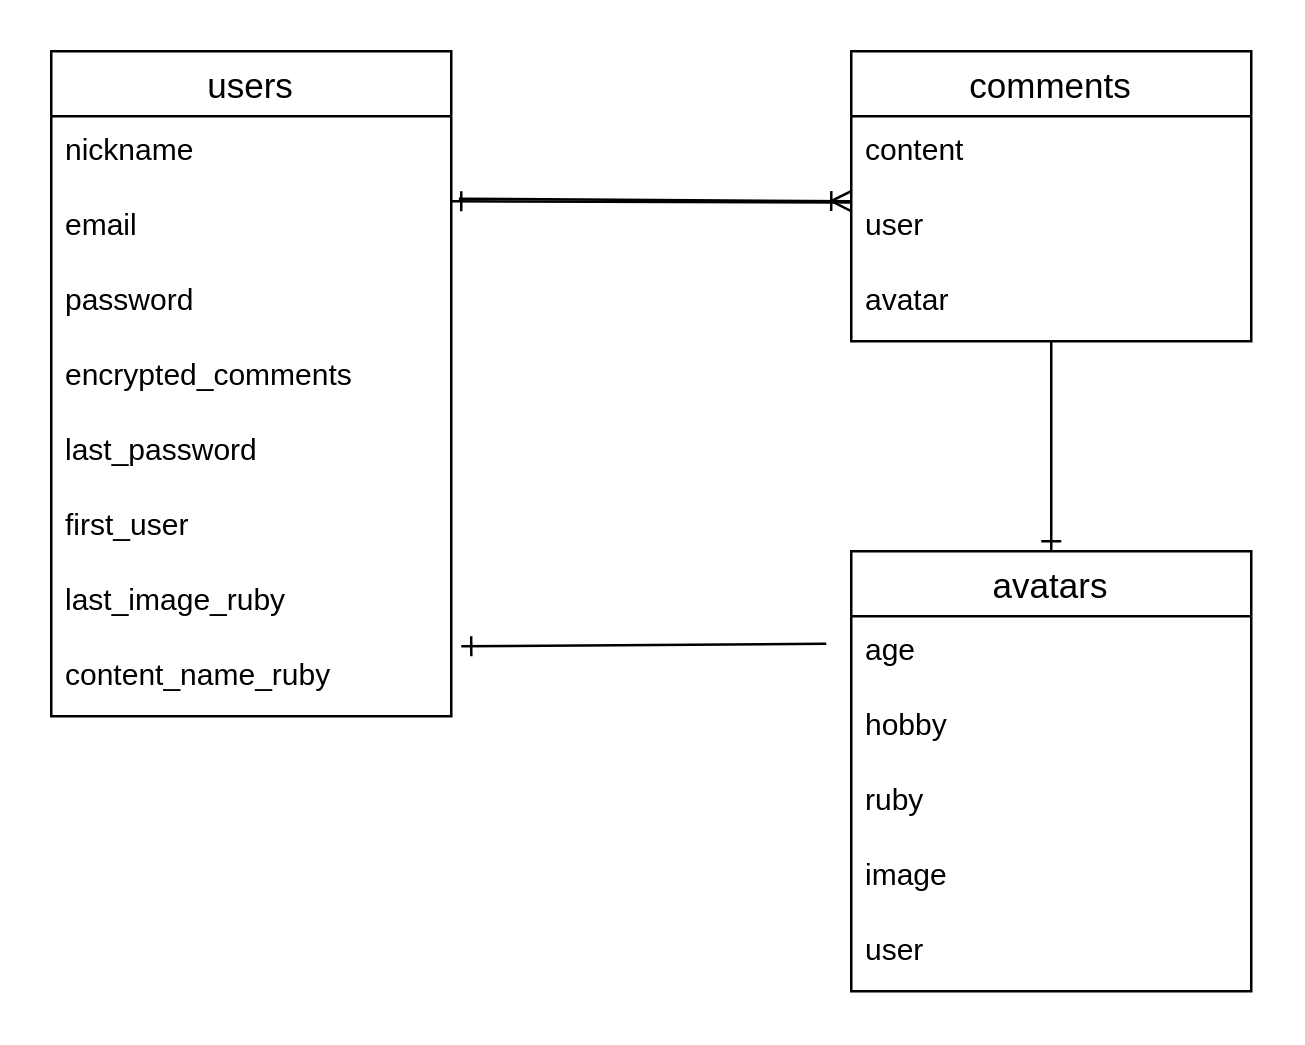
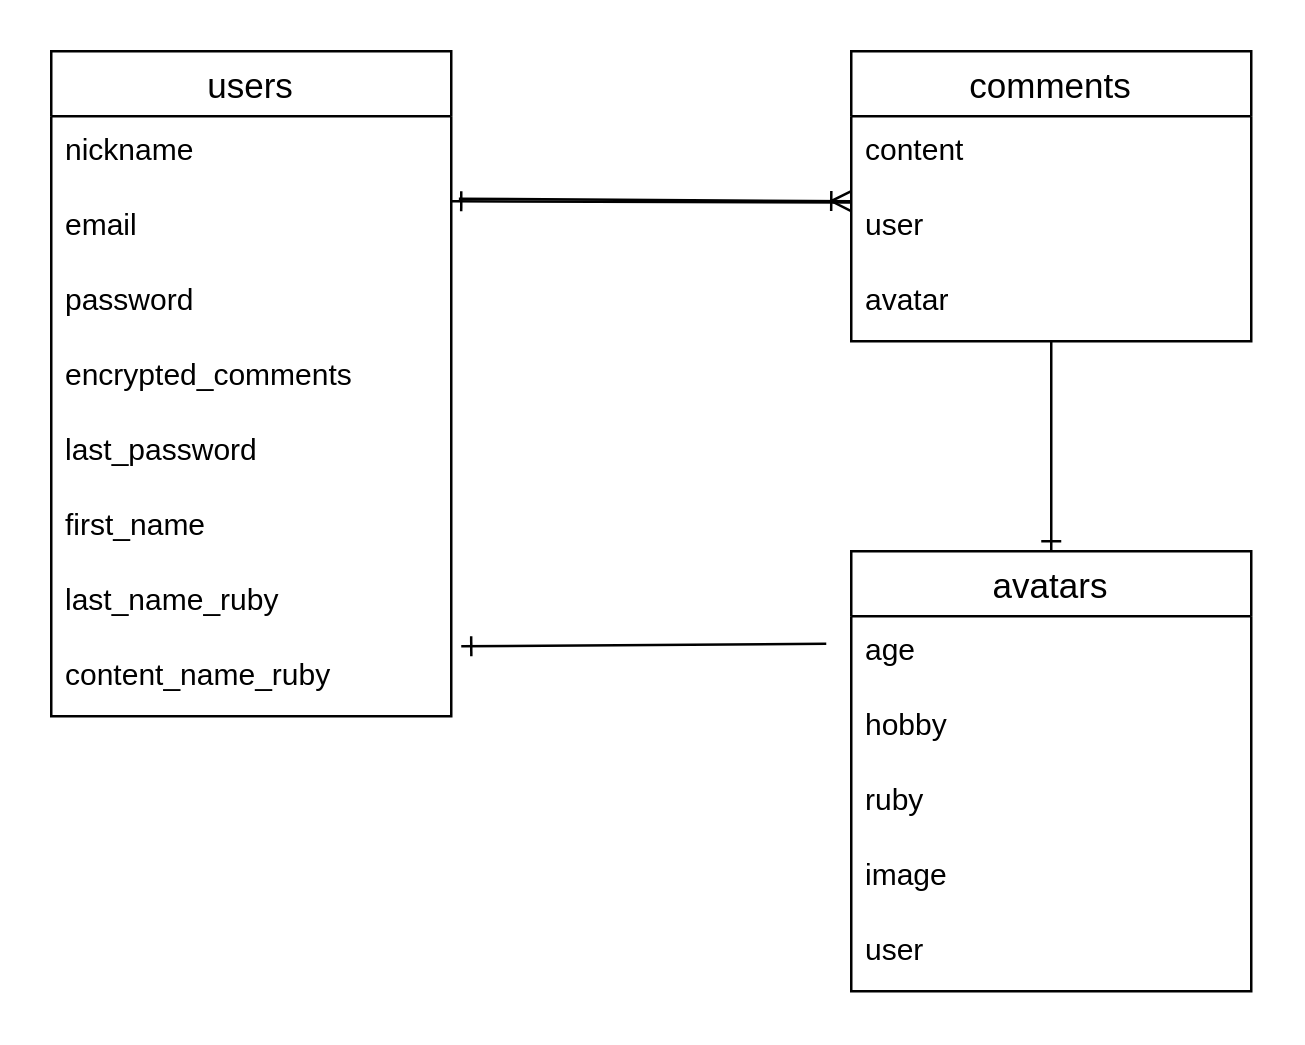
  <mxCell id="0" />
  <mxCell id="1" parent="0" />
  <mxCell id="2" style="edgeStyle=none;html=1;entryX=0;entryY=0.133;entryDx=0;entryDy=0;entryPerimeter=0;endArrow=ERoneToMany;endFill=0;exitX=1.019;exitY=0.1;exitDx=0;exitDy=0;exitPerimeter=0;" edge="1" parent="1" source="5" target="22"><mxGeometry relative="1" as="geometry" /></mxCell>
  <mxCell id="3" value="users" style="swimlane;fontStyle=0;childLayout=stackLayout;horizontal=1;startSize=26;horizontalStack=0;resizeParent=1;resizeParentMax=0;resizeLast=0;collapsible=1;marginBottom=0;align=center;fontSize=14;" vertex="1" parent="1"><mxGeometry x="20" y="20" width="160" height="266" as="geometry" /></mxCell>
  <mxCell id="4" value="nickname" style="text;strokeColor=none;fillColor=none;spacingLeft=4;spacingRight=4;overflow=hidden;rotatable=0;points=[[0,0.5],[1,0.5]];portConstraint=eastwest;fontSize=12;" vertex="1" parent="3"><mxGeometry y="26" width="160" height="30" as="geometry" /></mxCell>
  <mxCell id="5" value="email" style="text;strokeColor=none;fillColor=none;spacingLeft=4;spacingRight=4;overflow=hidden;rotatable=0;points=[[0,0.5],[1,0.5]];portConstraint=eastwest;fontSize=12;" vertex="1" parent="3"><mxGeometry y="56" width="160" height="30" as="geometry" /></mxCell>
  <mxCell id="6" value="password" style="text;strokeColor=none;fillColor=none;spacingLeft=4;spacingRight=4;overflow=hidden;rotatable=0;points=[[0,0.5],[1,0.5]];portConstraint=eastwest;fontSize=12;" vertex="1" parent="3"><mxGeometry y="86" width="160" height="30" as="geometry" /></mxCell>
  <mxCell id="7" value="encrypted_comments" style="text;strokeColor=none;fillColor=none;spacingLeft=4;spacingRight=4;overflow=hidden;rotatable=0;points=[[0,0.5],[1,0.5]];portConstraint=eastwest;fontSize=12;" vertex="1" parent="3"><mxGeometry y="116" width="160" height="30" as="geometry" /></mxCell>
  <mxCell id="8" value="last_password" style="text;strokeColor=none;fillColor=none;spacingLeft=4;spacingRight=4;overflow=hidden;rotatable=0;points=[[0,0.5],[1,0.5]];portConstraint=eastwest;fontSize=12;" vertex="1" parent="3"><mxGeometry y="146" width="160" height="30" as="geometry" /></mxCell>
- <mxCell id="9" value="first_user" style="text;strokeColor=none;fillColor=none;spacingLeft=4;spacingRight=4;overflow=hidden;rotatable=0;points=[[0,0.5],[1,0.5]];portConstraint=eastwest;fontSize=12;" vertex="1" parent="3"><mxGeometry y="176" width="160" height="30" as="geometry" /></mxCell>
- <mxCell id="10" value="last_image_ruby" style="text;strokeColor=none;fillColor=none;spacingLeft=4;spacingRight=4;overflow=hidden;rotatable=0;points=[[0,0.5],[1,0.5]];portConstraint=eastwest;fontSize=12;" vertex="1" parent="3"><mxGeometry y="206" width="160" height="30" as="geometry" /></mxCell>
+ <mxCell id="9" value="first_name" style="text;strokeColor=none;fillColor=none;spacingLeft=4;spacingRight=4;overflow=hidden;rotatable=0;points=[[0,0.5],[1,0.5]];portConstraint=eastwest;fontSize=12;" vertex="1" parent="3"><mxGeometry y="176" width="160" height="30" as="geometry" /></mxCell>
+ <mxCell id="10" value="last_name_ruby" style="text;strokeColor=none;fillColor=none;spacingLeft=4;spacingRight=4;overflow=hidden;rotatable=0;points=[[0,0.5],[1,0.5]];portConstraint=eastwest;fontSize=12;" vertex="1" parent="3"><mxGeometry y="206" width="160" height="30" as="geometry" /></mxCell>
  <mxCell id="11" value="content_name_ruby" style="text;strokeColor=none;fillColor=none;spacingLeft=4;spacingRight=4;overflow=hidden;rotatable=0;points=[[0,0.5],[1,0.5]];portConstraint=eastwest;fontSize=12;" vertex="1" parent="3"><mxGeometry y="236" width="160" height="30" as="geometry" /></mxCell>
  <mxCell id="12" style="edgeStyle=none;html=1;endArrow=ERone;endFill=0;entryX=1.025;entryY=0.067;entryDx=0;entryDy=0;entryPerimeter=0;" edge="1" parent="1" target="11"><mxGeometry relative="1" as="geometry"><mxPoint x="330" y="257" as="sourcePoint" /><mxPoint x="190" y="257" as="targetPoint" /></mxGeometry></mxCell>
  <mxCell id="13" value="avatars" style="swimlane;fontStyle=0;childLayout=stackLayout;horizontal=1;startSize=26;horizontalStack=0;resizeParent=1;resizeParentMax=0;resizeLast=0;collapsible=1;marginBottom=0;align=center;fontSize=14;" vertex="1" parent="1"><mxGeometry x="340" y="220" width="160" height="176" as="geometry" /></mxCell>
  <mxCell id="14" value="age" style="text;strokeColor=none;fillColor=none;spacingLeft=4;spacingRight=4;overflow=hidden;rotatable=0;points=[[0,0.5],[1,0.5]];portConstraint=eastwest;fontSize=12;" vertex="1" parent="13"><mxGeometry y="26" width="160" height="30" as="geometry" /></mxCell>
  <mxCell id="15" value="hobby" style="text;strokeColor=none;fillColor=none;spacingLeft=4;spacingRight=4;overflow=hidden;rotatable=0;points=[[0,0.5],[1,0.5]];portConstraint=eastwest;fontSize=12;" vertex="1" parent="13"><mxGeometry y="56" width="160" height="30" as="geometry" /></mxCell>
  <mxCell id="16" value="ruby" style="text;strokeColor=none;fillColor=none;spacingLeft=4;spacingRight=4;overflow=hidden;rotatable=0;points=[[0,0.5],[1,0.5]];portConstraint=eastwest;fontSize=12;" vertex="1" parent="13"><mxGeometry y="86" width="160" height="30" as="geometry" /></mxCell>
  <mxCell id="17" value="image" style="text;strokeColor=none;fillColor=none;spacingLeft=4;spacingRight=4;overflow=hidden;rotatable=0;points=[[0,0.5],[1,0.5]];portConstraint=eastwest;fontSize=12;" vertex="1" parent="13"><mxGeometry y="116" width="160" height="30" as="geometry" /></mxCell>
  <mxCell id="18" value="user" style="text;strokeColor=none;fillColor=none;spacingLeft=4;spacingRight=4;overflow=hidden;rotatable=0;points=[[0,0.5],[1,0.5]];portConstraint=eastwest;fontSize=12;" vertex="1" parent="13"><mxGeometry y="146" width="160" height="30" as="geometry" /></mxCell>
  <mxCell id="19" style="edgeStyle=none;html=1;endArrow=ERone;endFill=0;" edge="1" parent="1" source="20"><mxGeometry relative="1" as="geometry"><mxPoint x="420" y="220" as="targetPoint" /></mxGeometry></mxCell>
  <mxCell id="20" value="comments" style="swimlane;fontStyle=0;childLayout=stackLayout;horizontal=1;startSize=26;horizontalStack=0;resizeParent=1;resizeParentMax=0;resizeLast=0;collapsible=1;marginBottom=0;align=center;fontSize=14;" vertex="1" parent="1"><mxGeometry x="340" y="20" width="160" height="116" as="geometry" /></mxCell>
  <mxCell id="21" value="content" style="text;strokeColor=none;fillColor=none;spacingLeft=4;spacingRight=4;overflow=hidden;rotatable=0;points=[[0,0.5],[1,0.5]];portConstraint=eastwest;fontSize=12;" vertex="1" parent="20"><mxGeometry y="26" width="160" height="30" as="geometry" /></mxCell>
  <mxCell id="22" value="user" style="text;strokeColor=none;fillColor=none;spacingLeft=4;spacingRight=4;overflow=hidden;rotatable=0;points=[[0,0.5],[1,0.5]];portConstraint=eastwest;fontSize=12;" vertex="1" parent="20"><mxGeometry y="56" width="160" height="30" as="geometry" /></mxCell>
  <mxCell id="23" value="avatar" style="text;strokeColor=none;fillColor=none;spacingLeft=4;spacingRight=4;overflow=hidden;rotatable=0;points=[[0,0.5],[1,0.5]];portConstraint=eastwest;fontSize=12;" vertex="1" parent="20"><mxGeometry y="86" width="160" height="30" as="geometry" /></mxCell>
  <mxCell id="24" style="edgeStyle=none;html=1;endArrow=ERone;endFill=0;entryX=1.025;entryY=0.067;entryDx=0;entryDy=0;entryPerimeter=0;" edge="1" parent="1"><mxGeometry relative="1" as="geometry"><mxPoint x="340" y="80.49" as="sourcePoint" /><mxPoint x="180" y="80" as="targetPoint" /></mxGeometry></mxCell>
